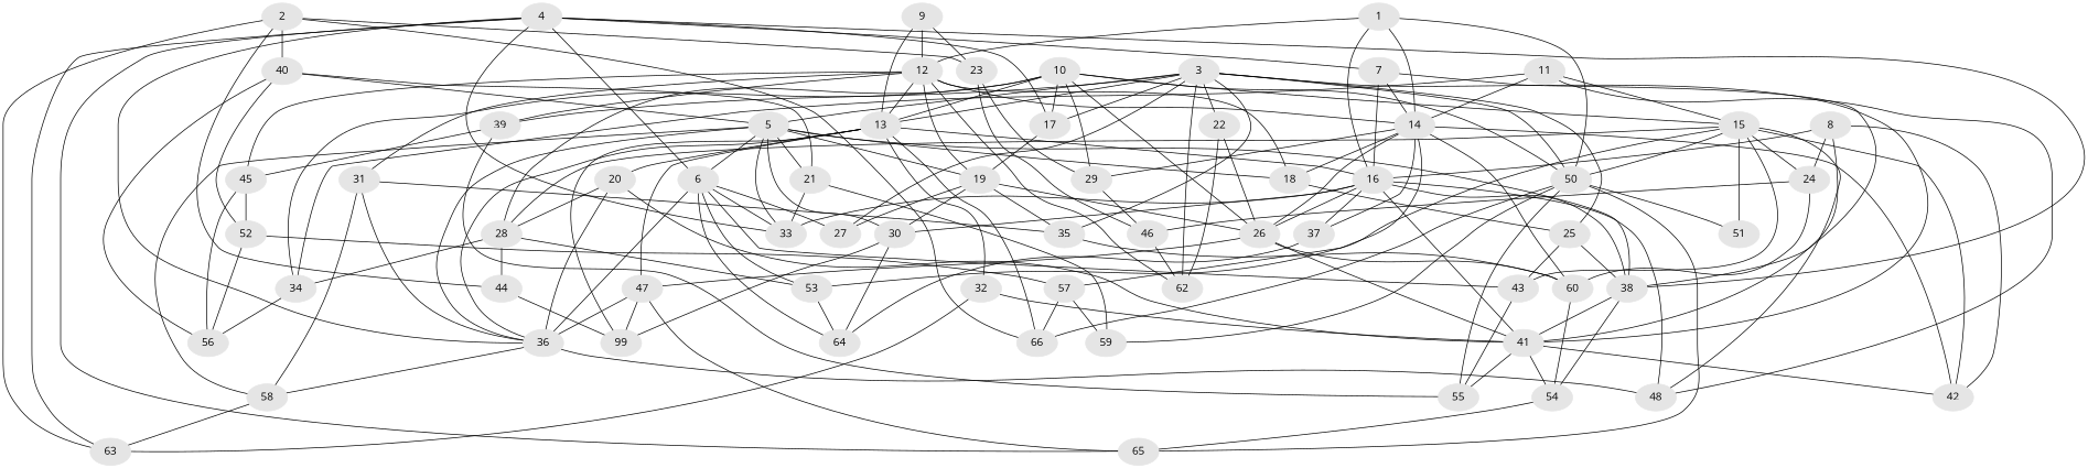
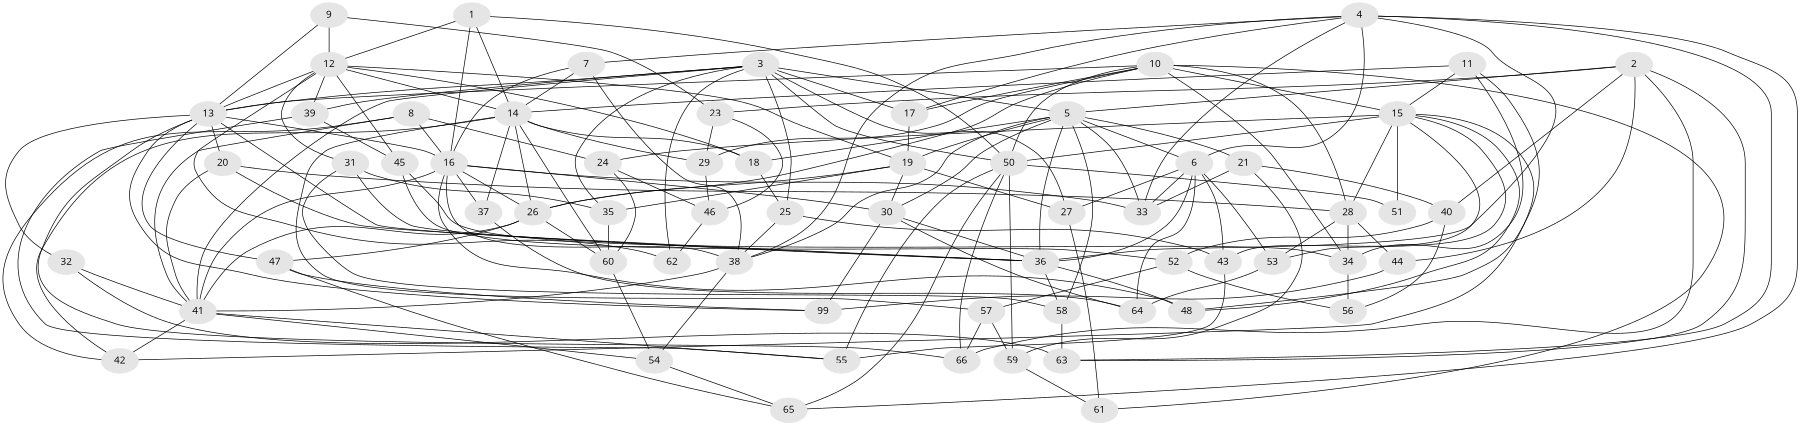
  graph {
    fontname="Open Sans"
    node [color=gray90 fontname="Open Sans" style=filled]
    edge [fontname="Open Sans" weight=1.0]
    1
    12
    14
    16
    50
    13
    39
    62
    18
    19
    31
    45
    42
    26
    29
    37
    57
    60
    41
    33
    38
    30
    48
    66
    65
    51
    59
    55
    2
    5
    23
    40
    44
    63
    6
    36
    21
    58
    46
    56
    52
    n42 [label=99]
    3
    17
-   22
    25
    27
    35
    20
    32
    47
    43
+   61
    54
    4
    7
    53
    64
    8
    24
    9
    10
    15
    28
    34
    11
    1 -- 12
    1 -- 14
    1 -- 16
    1 -- 50
    12 -- 14
    12 -- 13 [weight=2.0]
    12 -- 39
    12 -- 62
    12 -- 18
    12 -- 19
    12 -- 31
    12 -- 45
    14 -- 18
    14 -- 42
    14 -- 26
    14 -- 29
    14 -- 37 [weight=2.0]
    14 -- 57
    14 -- 60
    16 -- 26
    16 -- 37
    16 -- 41
    16 -- 33 [weight=2.0]
    16 -- 38
    16 -- 30
    16 -- 48
    50 -- 66
    50 -- 65
    50 -- 51
    50 -- 59
    50 -- 55
    13 -- 16
    13 -- 66
    13 -- 36
    13 -- n42
    13 -- 20
    13 -- 32
    13 -- 47
    39 -- 45
    39 -- 55
    18 -- 25
    19 -- 26 [weight=3.0]
    19 -- 30 [weight=3.0]
    19 -- 27
    19 -- 35
    31 -- 36
    31 -- 58
    31 -- 35
-   45 -- 56
+   45 -- 34
    45 -- 52
    26 -- 60
    26 -- 41
    26 -- 47
    29 -- 46
    37 -- 64
    57 -- 66
    57 -- 59
    60 -- 54
    41 -- 42
    41 -- 55
    41 -- 54
    38 -- 41 [weight=2.0]
    38 -- 54
-   47 -- 36
+   30 -- 36
    30 -- n42
    30 -- 64
+   59 -- 61
    2 -- 66
-   40 -- 5
+   2 -- 5
    2 -- 23
    2 -- 40
    2 -- 44
    2 -- 63
    5 -- 18
    5 -- 19 [weight=2.0]
    5 -- 33
    5 -- 38
    5 -- 30
    5 -- 6
    5 -- 36
    5 -- 21
    5 -- 58
    23 -- 29
    23 -- 46
    40 -- 56
    40 -- 52
    44 -- n42
    6 -- 33
    6 -- 36 [weight=3.0]
    6 -- 27
    6 -- 43
    6 -- 53
    6 -- 64
    36 -- 48
    36 -- 58
    21 -- 33
    21 -- 59
    21 -- 40
    58 -- 63
    46 -- 62
    52 -- 57
    52 -- 56
    3 -- 50
    3 -- 13
    3 -- 39
    3 -- 62
    3 -- 41
    3 -- 5
    3 -- 17
-   3 -- 22 [weight=2.0]
    3 -- 25
    3 -- 27
    3 -- 35
    17 -- 19
-   22 -- 62
-   22 -- 26
    25 -- 38
    25 -- 43
+   27 -- 61
    35 -- 60
    20 -- 41
    20 -- 36
    20 -- 28
    32 -- 41 [weight=2.0]
    32 -- 63
    47 -- 65
    47 -- n42
    43 -- 55
    54 -- 65
    4 -- 33
    4 -- 38
    4 -- 65
    4 -- 63
    4 -- 6 [weight=3.0]
    4 -- 36
    4 -- 17
    4 -- 7
    7 -- 14
    7 -- 16
    7 -- 38
    53 -- 64
    8 -- 16
    8 -- 42
    8 -- 41
    8 -- 24
    24 -- 60
    24 -- 46
    9 -- 12 [weight=2.0]
    9 -- 13
    9 -- 23
    10 -- 50
    10 -- 13
    10 -- 26
    10 -- 29
    10 -- 17
+   10 -- 61
    10 -- 15
    10 -- 28 [weight=2.0]
    10 -- 34
    15 -- 50
    15 -- 42
    15 -- 48
    15 -- 51 [weight=3.0]
    15 -- 43
    15 -- 53
    15 -- 24
    15 -- 28
    28 -- 44
    28 -- 53
    28 -- 34
    34 -- 56
    11 -- 14
    11 -- 48
    11 -- 15
    11 -- 34
  }
